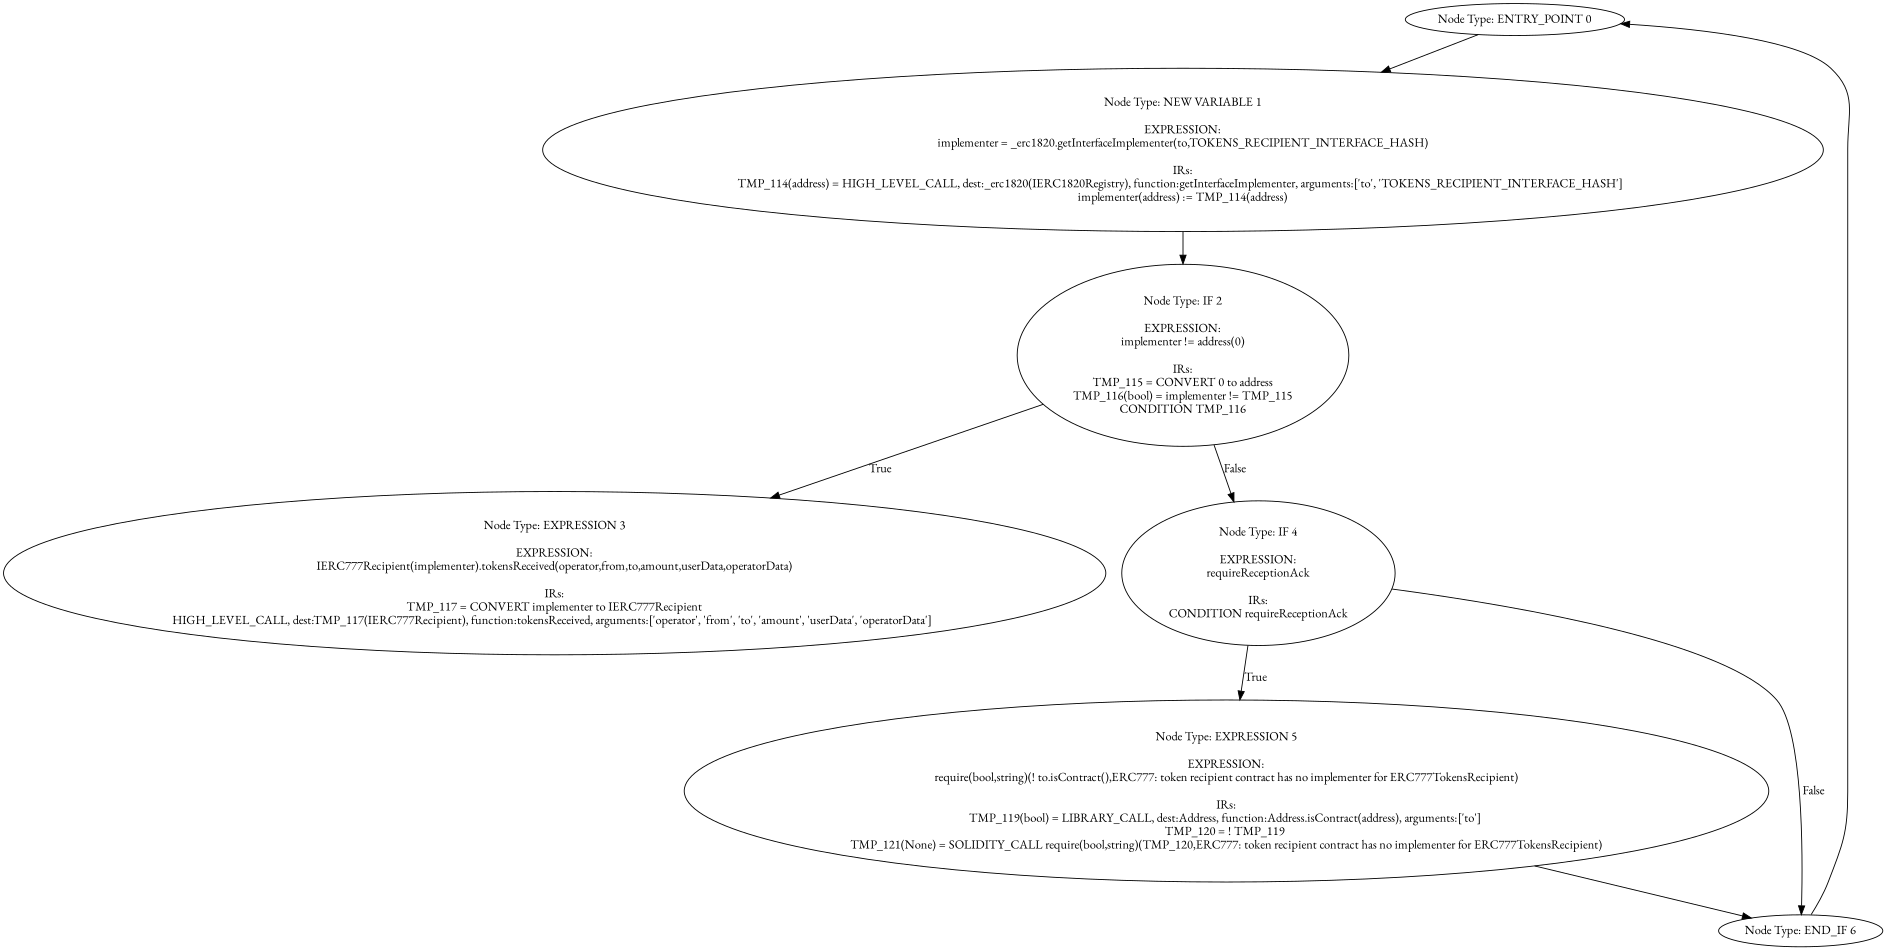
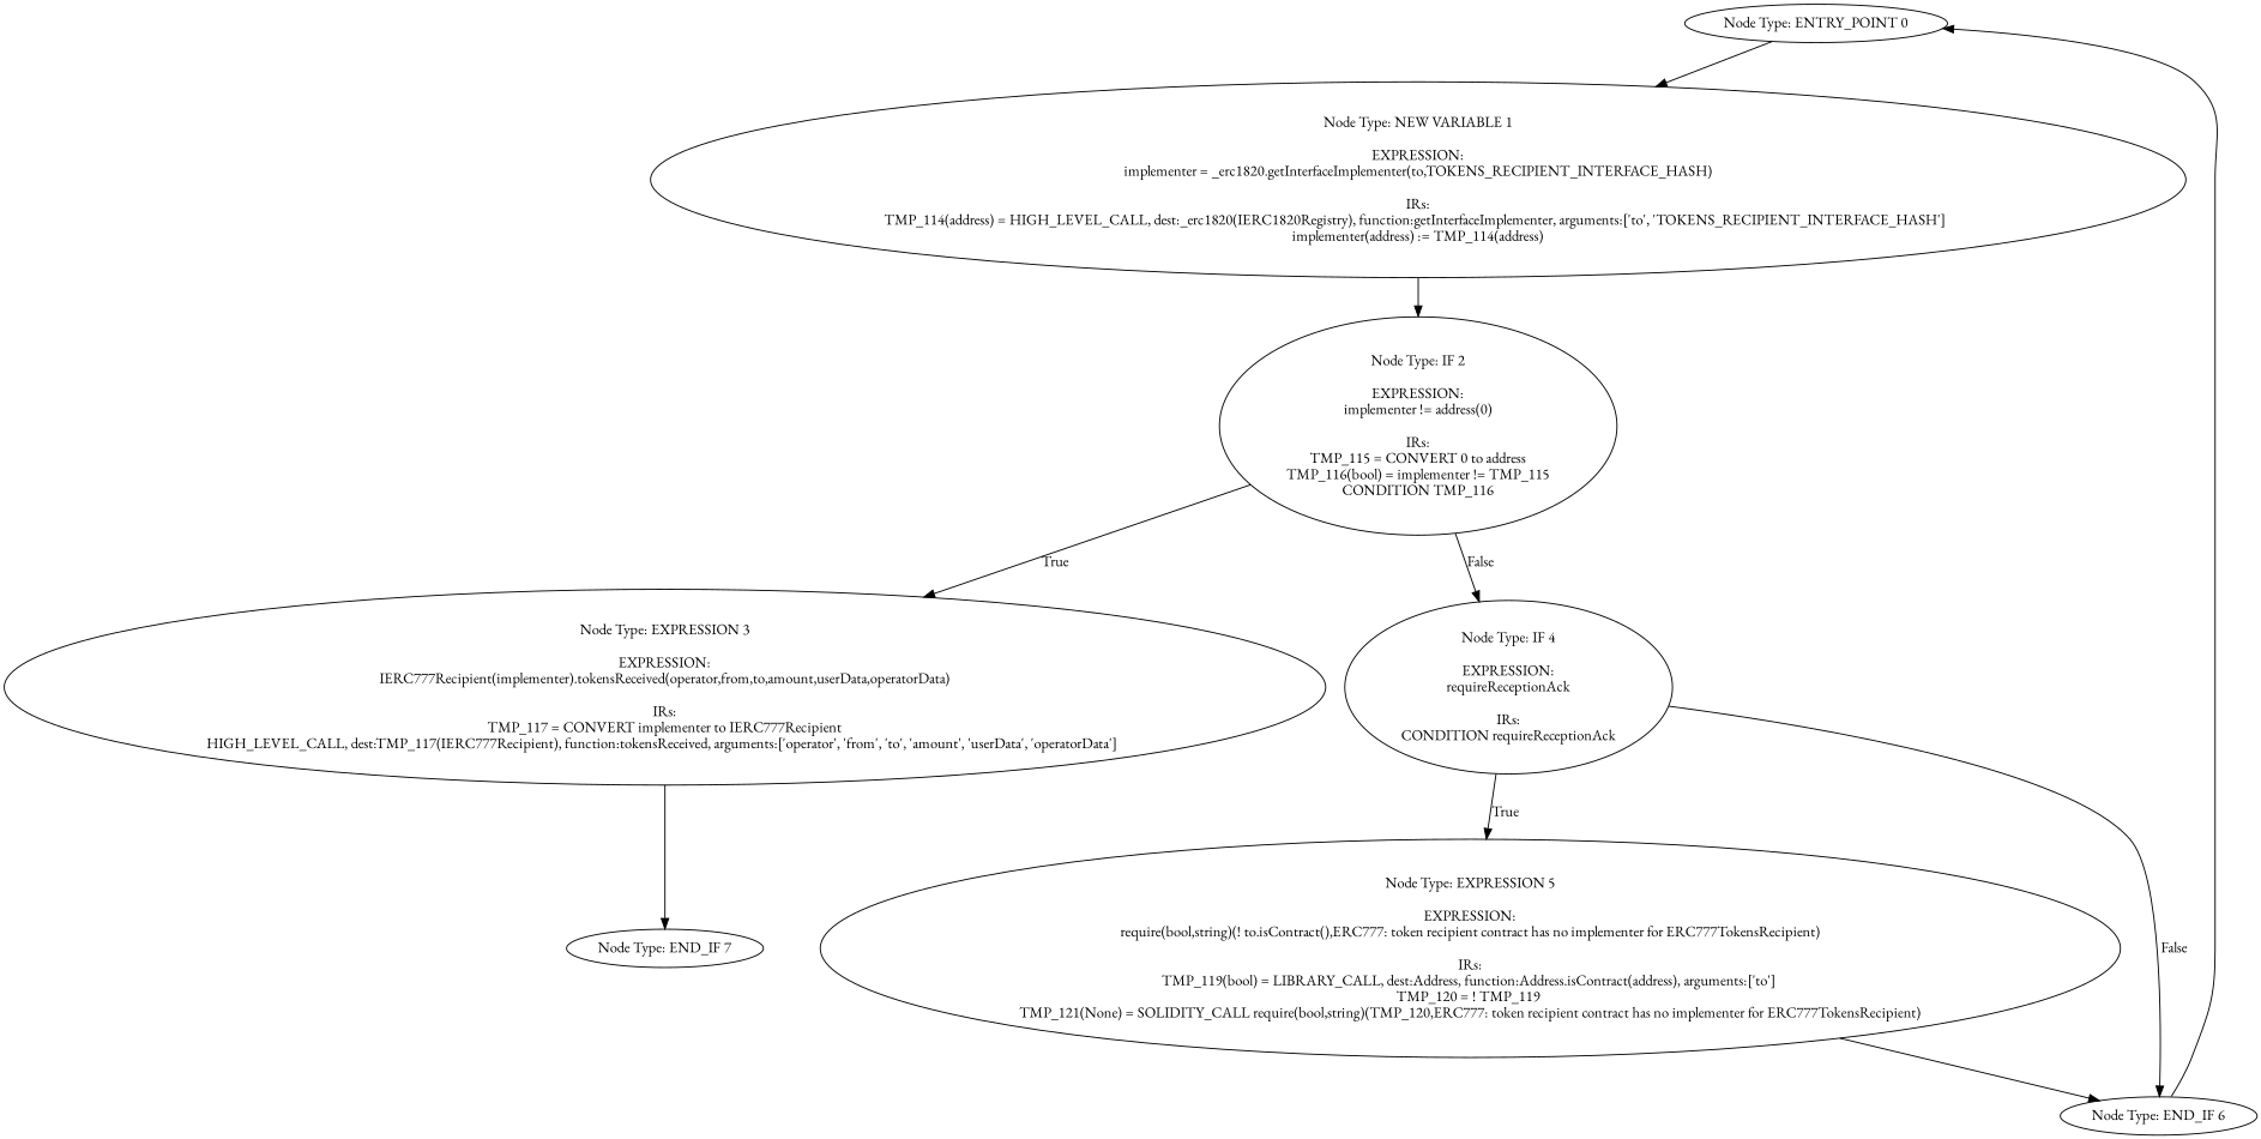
  digraph {
    fontname="EB Garamond"
    node [fontname="EB Garamond"]
    edge [fontname="EB Garamond"]
    n1 [label="Node Type: ENTRY_POINT 0\n"]
    n2 [label="Node Type: NEW VARIABLE 1\n\nEXPRESSION:\nimplementer = _erc1820.getInterfaceImplementer(to,TOKENS_RECIPIENT_INTERFACE_HASH)\n\nIRs:\nTMP_114(address) = HIGH_LEVEL_CALL, dest:_erc1820(IERC1820Registry), function:getInterfaceImplementer, arguments:['to', 'TOKENS_RECIPIENT_INTERFACE_HASH']  \nimplementer(address) := TMP_114(address)"]
    n3 [label="Node Type: IF 2\n\nEXPRESSION:\nimplementer != address(0)\n\nIRs:\nTMP_115 = CONVERT 0 to address\nTMP_116(bool) = implementer != TMP_115\nCONDITION TMP_116"]
    n4 [label="Node Type: EXPRESSION 3\n\nEXPRESSION:\nIERC777Recipient(implementer).tokensReceived(operator,from,to,amount,userData,operatorData)\n\nIRs:\nTMP_117 = CONVERT implementer to IERC777Recipient\nHIGH_LEVEL_CALL, dest:TMP_117(IERC777Recipient), function:tokensReceived, arguments:['operator', 'from', 'to', 'amount', 'userData', 'operatorData']  "]
    n5 [label="Node Type: IF 4\n\nEXPRESSION:\nrequireReceptionAck\n\nIRs:\nCONDITION requireReceptionAck"]
+   n6 [label="Node Type: END_IF 7\n"]
    n7 [label="Node Type: EXPRESSION 5\n\nEXPRESSION:\nrequire(bool,string)(! to.isContract(),ERC777: token recipient contract has no implementer for ERC777TokensRecipient)\n\nIRs:\nTMP_119(bool) = LIBRARY_CALL, dest:Address, function:Address.isContract(address), arguments:['to'] \nTMP_120 = ! TMP_119 \nTMP_121(None) = SOLIDITY_CALL require(bool,string)(TMP_120,ERC777: token recipient contract has no implementer for ERC777TokensRecipient)"]
    n8 [label="Node Type: END_IF 6\n"]
    n1 -> n2
    n2 -> n3
    n3 -> n4 [label=True]
    n3 -> n5 [label=False]
+   n4 -> n6
    n5 -> n7 [label=True]
    n5 -> n8 [label=False]
    n7 -> n8
    n8 -> n1
  }
